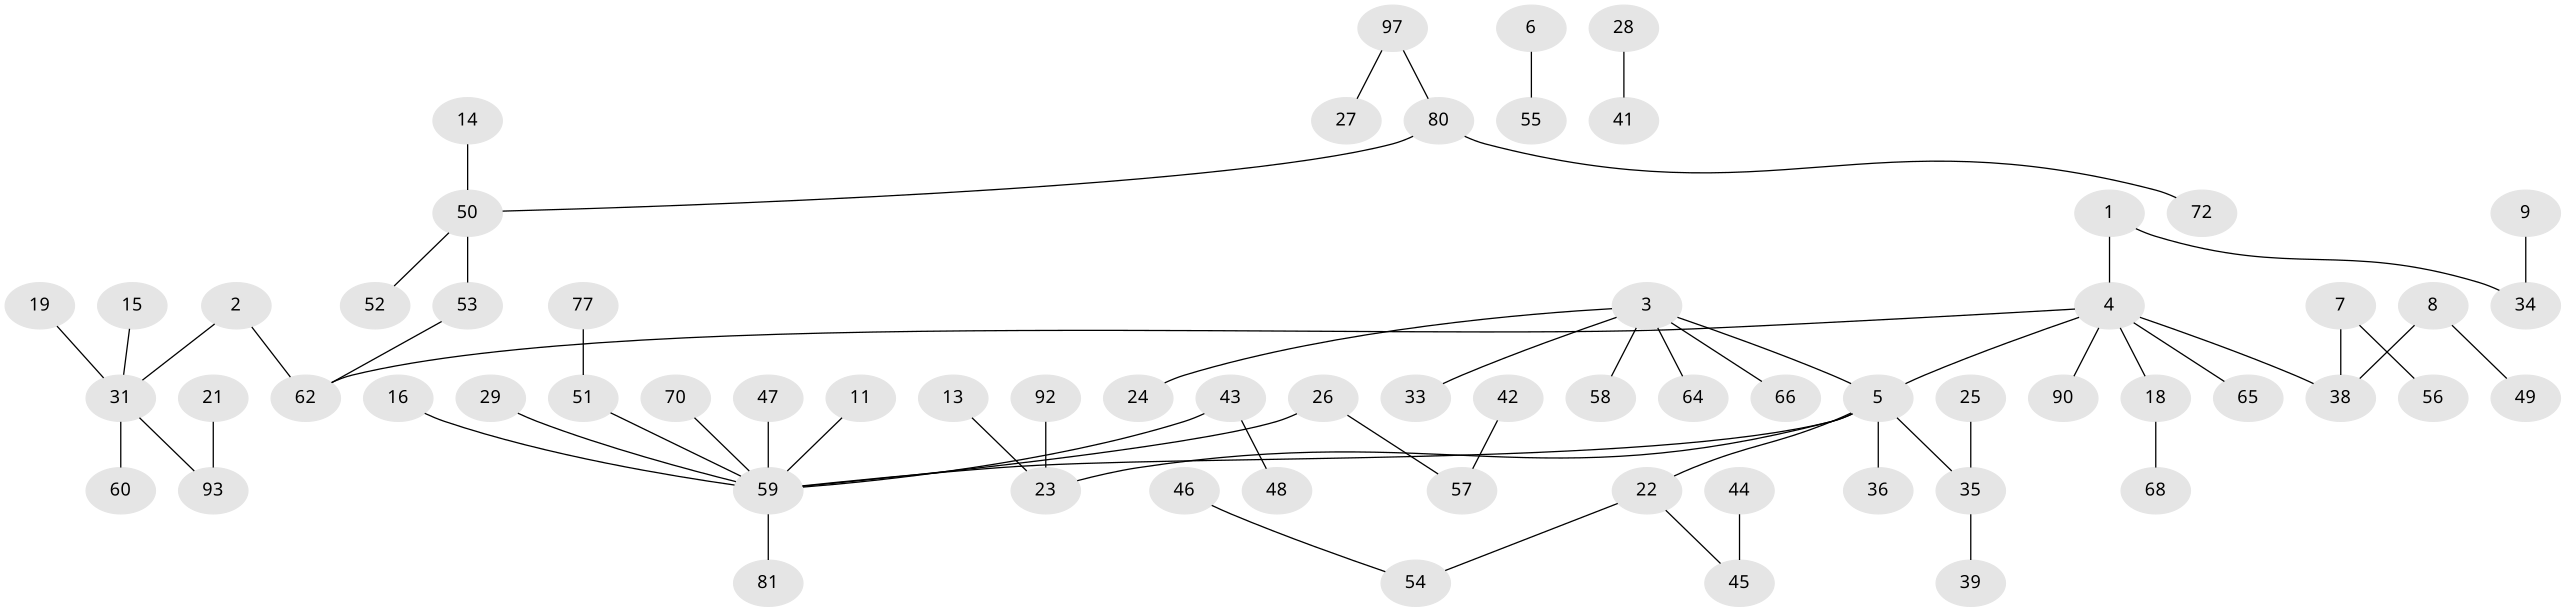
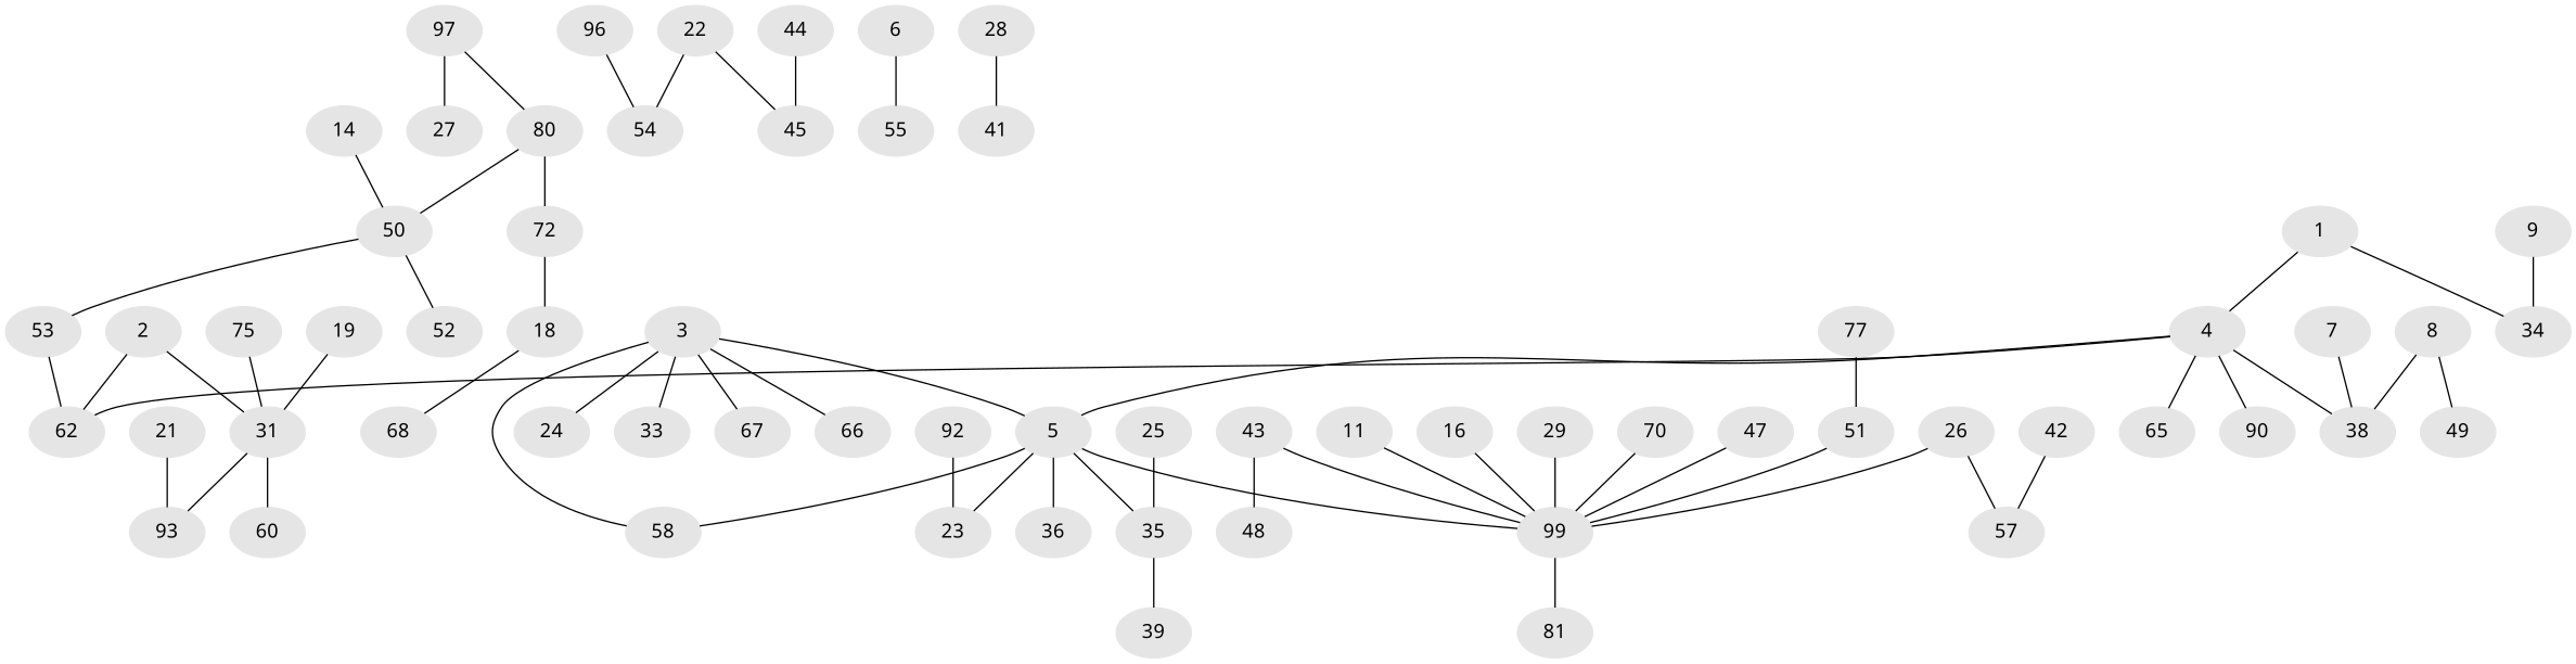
  graph {
    fontname="Noto Sans"
    node [color=gray90 fontname="Noto Sans" style=filled]
    edge [fontname="Noto Sans" weight=1.0]
    1
    4
    34
    62
    5
    n6 [label=90]
    18
    38
    65
    2
    31
    n12 [label=93]
    60
    3
    24
    33
    58
-   64
+   64 [label=67]
    66
    22
    23
    35
    36
-   59
+   59 [label=99]
    68
    54
    45
    39
    n29 [label=81]
    6
    55
    7
-   56
    8
    49
    9
    11
    n38 [label=92]
-   13
    14
    50
    52
    53
-   15
+   15 [label=75]
    43
    48
    16
    n48 [label=97]
    27
    n50 [label=80]
    n51 [label=72]
    19
    21
    25
    26
    57
    28
    41
    29
    n60 [label=77]
    51
    n62 [label=70]
    42
    44
-   46
+   46 [label=96]
    47
    1 -- 4
    1 -- 34
    4 -- 62
    4 -- 5
    4 -- n6
-   4 -- 18
+   n51 -- 18
    4 -- 38
    4 -- 65
-   5 -- 22
+   5 -- 58
    5 -- 23
    5 -- 35
    5 -- 36
    5 -- 59
    18 -- 68
    2 -- 62
    2 -- 31
    31 -- n12
    31 -- 60
    3 -- 5
    3 -- 24
    3 -- 33
    3 -- 58
    3 -- 64
    3 -- 66
    22 -- 54
    22 -- 45
    35 -- 39
    59 -- n29
    6 -- 55
    7 -- 38
-   7 -- 56
    8 -- 38
    8 -- 49
    9 -- 34
    11 -- 59
    n38 -- 23
-   13 -- 23
    14 -- 50
    50 -- 52
    50 -- 53
    53 -- 62
    15 -- 31
    43 -- 59
    43 -- 48
    16 -- 59
    n48 -- 27
    n48 -- n50
    n50 -- 50
    n50 -- n51
    19 -- 31
    21 -- n12
    25 -- 35
    26 -- 59
    26 -- 57
    28 -- 41
    29 -- 59
    n60 -- 51
    51 -- 59
    n62 -- 59
    42 -- 57
    44 -- 45
    46 -- 54
    47 -- 59
  }
